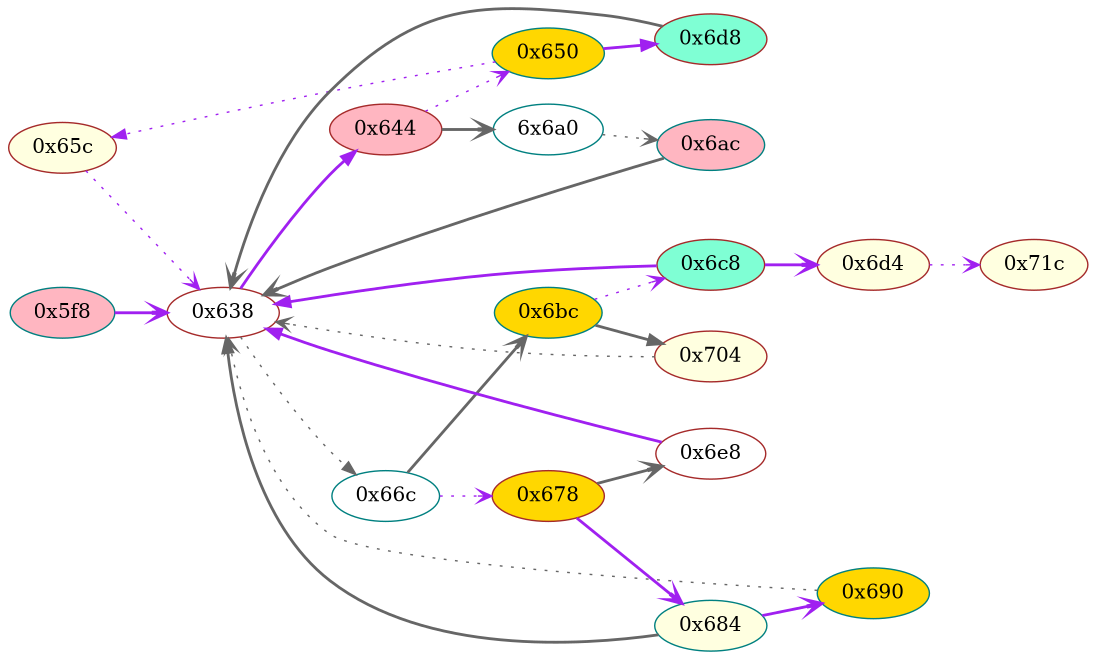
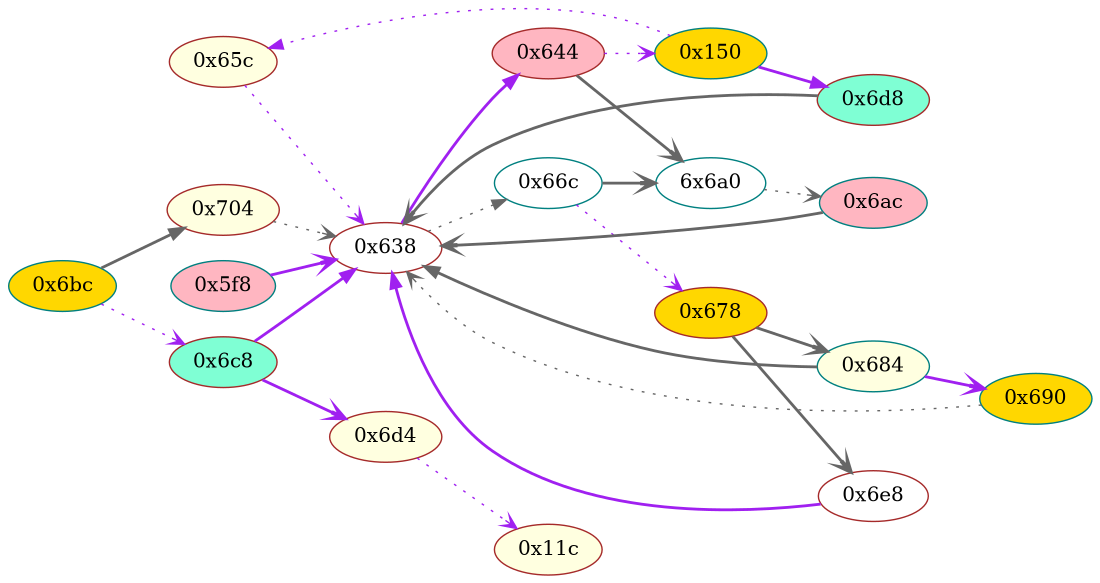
  strict digraph {
    rankdir=LR
    node [color=brown fillcolor=lightyellow opcode="[u'ldr', u'cmp', u'b']" style=filled]
    edge [arrowhead=vee color=purple style=bold]
    "0x65c" [opcode="[u'ldr', u'cmp', u'mov', u'b']"]
    "0x638" [fillcolor=white]
    "0x644" [fillcolor=lightpink]
    "0x66c" [color=teal fillcolor=white]
-   "0x650" [color=teal fillcolor=gold]
+   "0x650" [color=teal fillcolor=gold label="0x150"]
    n6 [color=teal fillcolor=white label="6x6a0"]
    "0x678" [fillcolor=gold]
    "0x6bc" [color=teal fillcolor=gold]
    "0x704" [opcode="[u'ldrb', u'ldr', u'ldr', u'cmp', u'mov', u'b']"]
    "0x6c8" [fillcolor=aquamarine]
    "0x6d4" [opcode="[u'b']"]
-   "0x71c" [opcode="[u'mov', u'sub', u'pop']"]
+   "0x71c" [opcode="[u'mov', u'sub', u'pop']" label="0x11c"]
    "0x684" [color=teal]
    "0x690" [color=teal fillcolor=gold opcode="[u'mov', u'bl', u'ldr', u'b']"]
    "0x6d8" [fillcolor=aquamarine opcode="[u'ldrb', u'str', u'ldr', u'b']"]
    "0x6e8" [fillcolor=white opcode="[u'ldr', u'cmp', u'mov', u'mov', u'strb', u'ldr', u'b']"]
    "0x6ac" [color=teal fillcolor=lightpink opcode="[u'mov', u'bl', u'ldr', u'b']"]
    "0x5f8" [color=teal fillcolor=lightpink opcode="[u'push', u'add', u'sub', u'ldr', u'ldr', u'ldrb', u'add', u'ldr', u'strb', u'add', u'ldr', u'ldr', u'b']"]
    "0x65c" -> "0x638" [style=dotted]
    "0x638" -> "0x644" [arrowhead=normal]
    "0x638" -> "0x66c" [arrowhead=normal color=gray40 style=dotted]
    "0x644" -> "0x650" [style=dotted]
    "0x644" -> n6 [color=gray40]
    "0x66c" -> "0x678" [style=dotted]
-   "0x66c" -> "0x6bc" [color=gray40]
+   "0x66c" -> n6 [color=gray40]
    "0x650" -> "0x65c" [arrowhead=normal style=dotted]
    "0x650" -> "0x6d8" [arrowhead=normal]
    n6 -> "0x6ac" [color=gray40 style=dotted]
-   "0x678" -> "0x684"
+   "0x678" -> "0x684" [color=gray40]
    "0x678" -> "0x6e8" [color=gray40]
    "0x6bc" -> "0x704" [arrowhead=normal color=gray40]
    "0x6bc" -> "0x6c8" [style=dotted]
    "0x704" -> "0x638" [color=gray40 style=dotted]
    "0x6c8" -> "0x638" [arrowhead=normal]
    "0x6c8" -> "0x6d4"
    "0x6d4" -> "0x71c" [style=dotted]
    "0x684" -> "0x638" [arrowhead=normal color=gray40]
    "0x684" -> "0x690"
    "0x690" -> "0x638" [color=gray40 style=dotted]
    "0x6d8" -> "0x638" [color=gray40]
    "0x6e8" -> "0x638" [arrowhead=normal]
    "0x6ac" -> "0x638" [color=gray40]
    "0x5f8" -> "0x638"
  }
